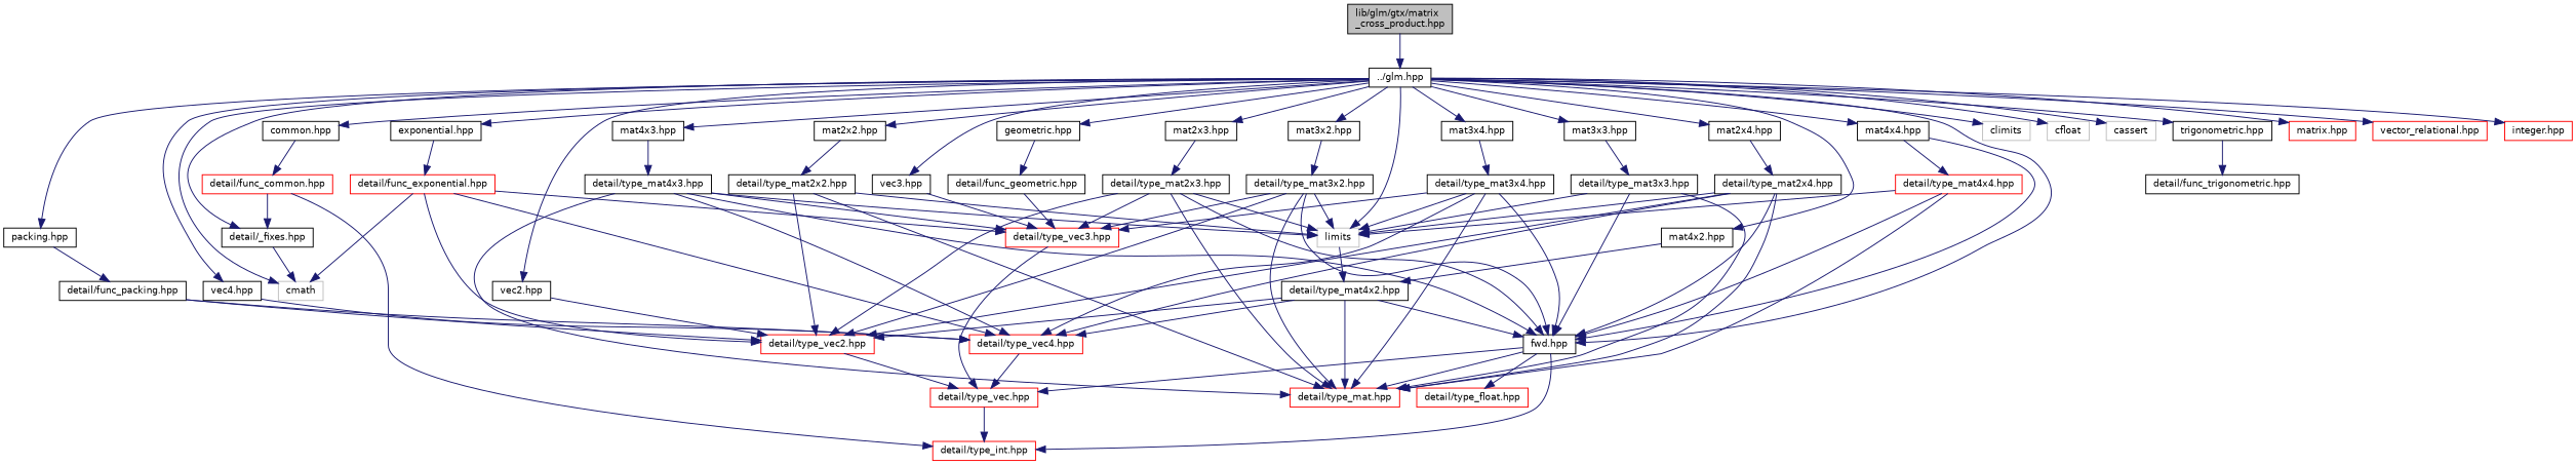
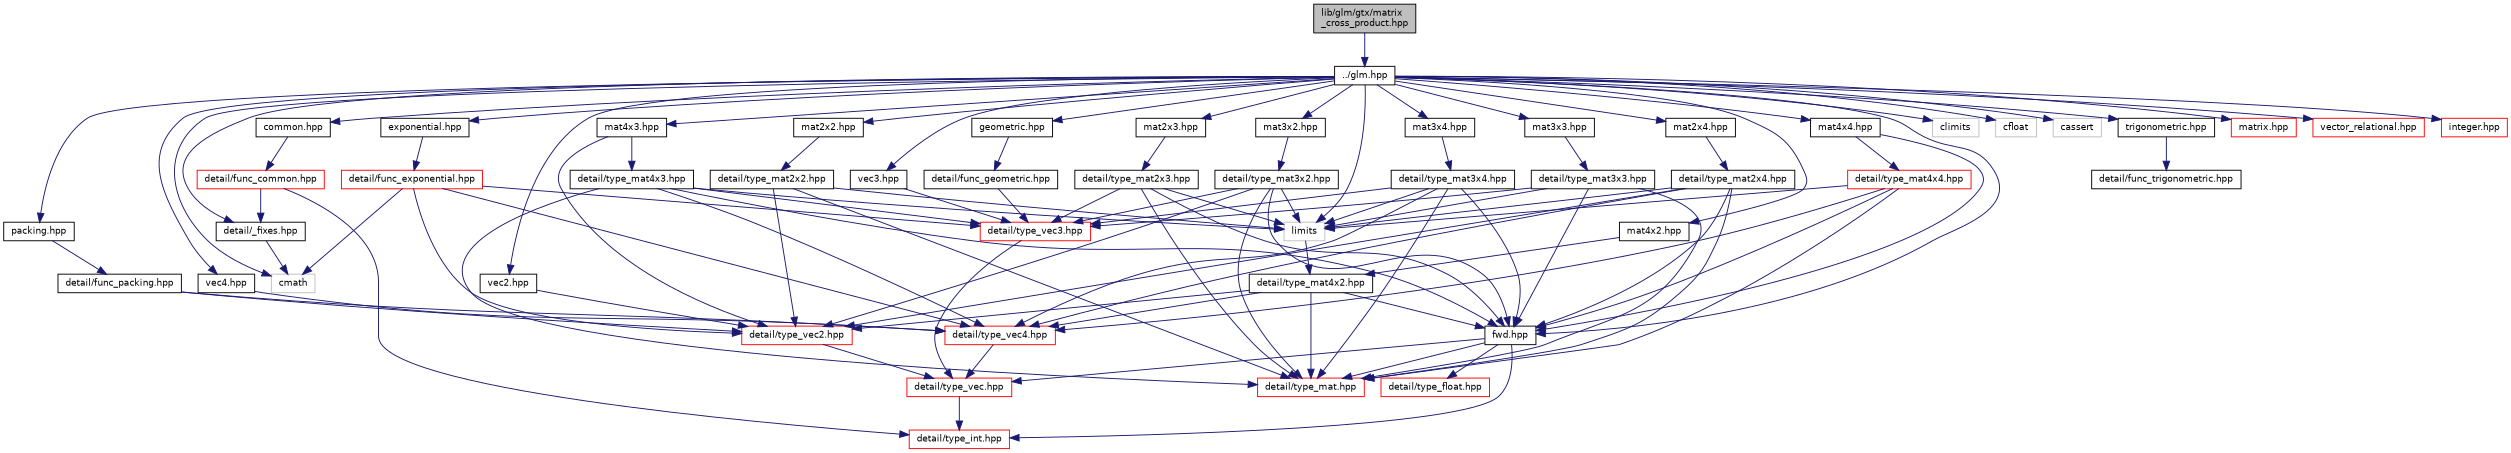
  digraph {
    node [color=black fillcolor=white fontname=Helvetica fontsize=10 shape=record style=filled]
    edge [color=midnightblue fontname=Helvetica fontsize=10 labelfontname=Helvetica labelfontsize=10 style=solid]
    n1 [fillcolor=grey75 fontcolor=black height=0.2 label="lib/glm/gtx/matrix\l_cross_product.hpp" width=0.4]
    n2 [height=0.2 label="../glm.hpp" width=0.4]
    n3 [height=0.2 label="detail/_fixes.hpp" width=0.4]
    n4 [color=grey75 height=0.2 label=cmath width=0.4]
    n5 [color=grey75 height=0.2 label=climits width=0.4]
    n6 [color=grey75 height=0.2 label=cfloat width=0.4]
    n7 [color=grey75 height=0.2 label=limits width=0.4]
    n8 [color=grey75 height=0.2 label=cassert width=0.4]
    n9 [height=0.2 label="fwd.hpp" width=0.4]
    n10 [height=0.2 label="vec2.hpp" width=0.4]
    n11 [height=0.2 label="vec3.hpp" width=0.4]
    n12 [height=0.2 label="vec4.hpp" width=0.4]
    n13 [height=0.2 label="mat2x2.hpp" width=0.4]
    n14 [height=0.2 label="mat2x3.hpp" width=0.4]
    n15 [height=0.2 label="mat2x4.hpp" width=0.4]
    n16 [height=0.2 label="mat3x2.hpp" width=0.4]
    n17 [height=0.2 label="mat3x3.hpp" width=0.4]
    n18 [height=0.2 label="mat3x4.hpp" width=0.4]
    n19 [height=0.2 label="mat4x2.hpp" width=0.4]
    n20 [height=0.2 label="mat4x3.hpp" width=0.4]
    n21 [height=0.2 label="mat4x4.hpp" width=0.4]
    n22 [height=0.2 label="trigonometric.hpp" width=0.4]
    n23 [height=0.2 label="exponential.hpp" width=0.4]
    n24 [height=0.2 label="common.hpp" width=0.4]
    n25 [height=0.2 label="packing.hpp" width=0.4]
    n26 [height=0.2 label="geometric.hpp" width=0.4]
    n27 [color=red height=0.2 label="matrix.hpp" width=0.4]
    n28 [color=red height=0.2 label="vector_relational.hpp" width=0.4]
    n29 [color=red height=0.2 label="integer.hpp" width=0.4]
    n30 [height=0.2 label="detail/type_mat4x2.hpp" width=0.4]
    n31 [color=red height=0.2 label="detail/type_int.hpp" width=0.4]
    n32 [color=red height=0.2 label="detail/type_float.hpp" width=0.4]
    n33 [color=red height=0.2 label="detail/type_vec.hpp" width=0.4]
    n34 [color=red height=0.2 label="detail/type_mat.hpp" width=0.4]
    n35 [color=red height=0.2 label="detail/type_vec2.hpp" width=0.4]
    n36 [color=red height=0.2 label="detail/type_vec3.hpp" width=0.4]
    n37 [color=red height=0.2 label="detail/type_vec4.hpp" width=0.4]
    n38 [height=0.2 label="detail/type_mat2x2.hpp" width=0.4]
    n39 [height=0.2 label="detail/type_mat2x3.hpp" width=0.4]
    n40 [height=0.2 label="detail/type_mat2x4.hpp" width=0.4]
    n41 [height=0.2 label="detail/type_mat3x2.hpp" width=0.4]
    n42 [height=0.2 label="detail/type_mat3x3.hpp" width=0.4]
    n43 [height=0.2 label="detail/type_mat3x4.hpp" width=0.4]
    n44 [height=0.2 label="detail/type_mat4x3.hpp" width=0.4]
    n45 [color=red height=0.2 label="detail/type_mat4x4.hpp" width=0.4]
    n46 [height=0.2 label="detail/func_trigonometric.hpp" width=0.4]
    n47 [color=red height=0.2 label="detail/func_exponential.hpp" width=0.4]
    n48 [color=red height=0.2 label="detail/func_common.hpp" width=0.4]
    n49 [height=0.2 label="detail/func_packing.hpp" width=0.4]
    n50 [height=0.2 label="detail/func_geometric.hpp" width=0.4]
    n1 -> n2
    n2 -> n3
    n2 -> n4
    n2 -> n5
    n2 -> n6
    n2 -> n7
    n2 -> n8
    n2 -> n9
    n2 -> n10
    n2 -> n11
    n2 -> n12
    n2 -> n13
    n2 -> n14
    n2 -> n15
    n2 -> n16
    n2 -> n17
    n2 -> n18
    n2 -> n19
    n2 -> n20
    n2 -> n21
    n2 -> n22
    n2 -> n23
    n2 -> n24
    n2 -> n25
    n2 -> n26
    n2 -> n27
    n2 -> n28
    n2 -> n29
    n3 -> n4
    n7 -> n30
    n9 -> n31
    n9 -> n32
    n9 -> n33
    n9 -> n34
    n10 -> n35
    n11 -> n36
    n12 -> n37
    n13 -> n38
    n14 -> n39
    n15 -> n40
    n16 -> n41
    n17 -> n42
    n18 -> n43
    n19 -> n30
    n20 -> n44
    n21 -> n9
    n21 -> n45
    n22 -> n46
    n23 -> n47
    n24 -> n48
    n25 -> n49
    n26 -> n50
    n30 -> n9
    n30 -> n34
    n30 -> n35
    n30 -> n37
    n33 -> n31
    n35 -> n33
    n36 -> n33
    n37 -> n33
    n38 -> n7
    n38 -> n34
    n38 -> n35
    n39 -> n7
    n39 -> n9
    n39 -> n34
-   n39 -> n35
+   n20 -> n35
    n39 -> n36
    n40 -> n7
    n40 -> n9
    n40 -> n34
    n40 -> n35
    n40 -> n37
    n41 -> n7
    n41 -> n9
    n41 -> n34
    n41 -> n35
    n41 -> n36
    n42 -> n7
    n42 -> n9
    n42 -> n34
+   n42 -> n36
    n43 -> n7
    n43 -> n9
    n43 -> n34
    n43 -> n36
    n43 -> n37
    n44 -> n7
    n44 -> n9
    n44 -> n34
    n44 -> n36
    n44 -> n37
    n45 -> n7
    n45 -> n9
    n45 -> n34
+   n45 -> n37
    n47 -> n4
    n47 -> n35
    n47 -> n36
    n47 -> n37
    n48 -> n3
    n48 -> n31
    n49 -> n35
    n49 -> n37
    n50 -> n36
  }
